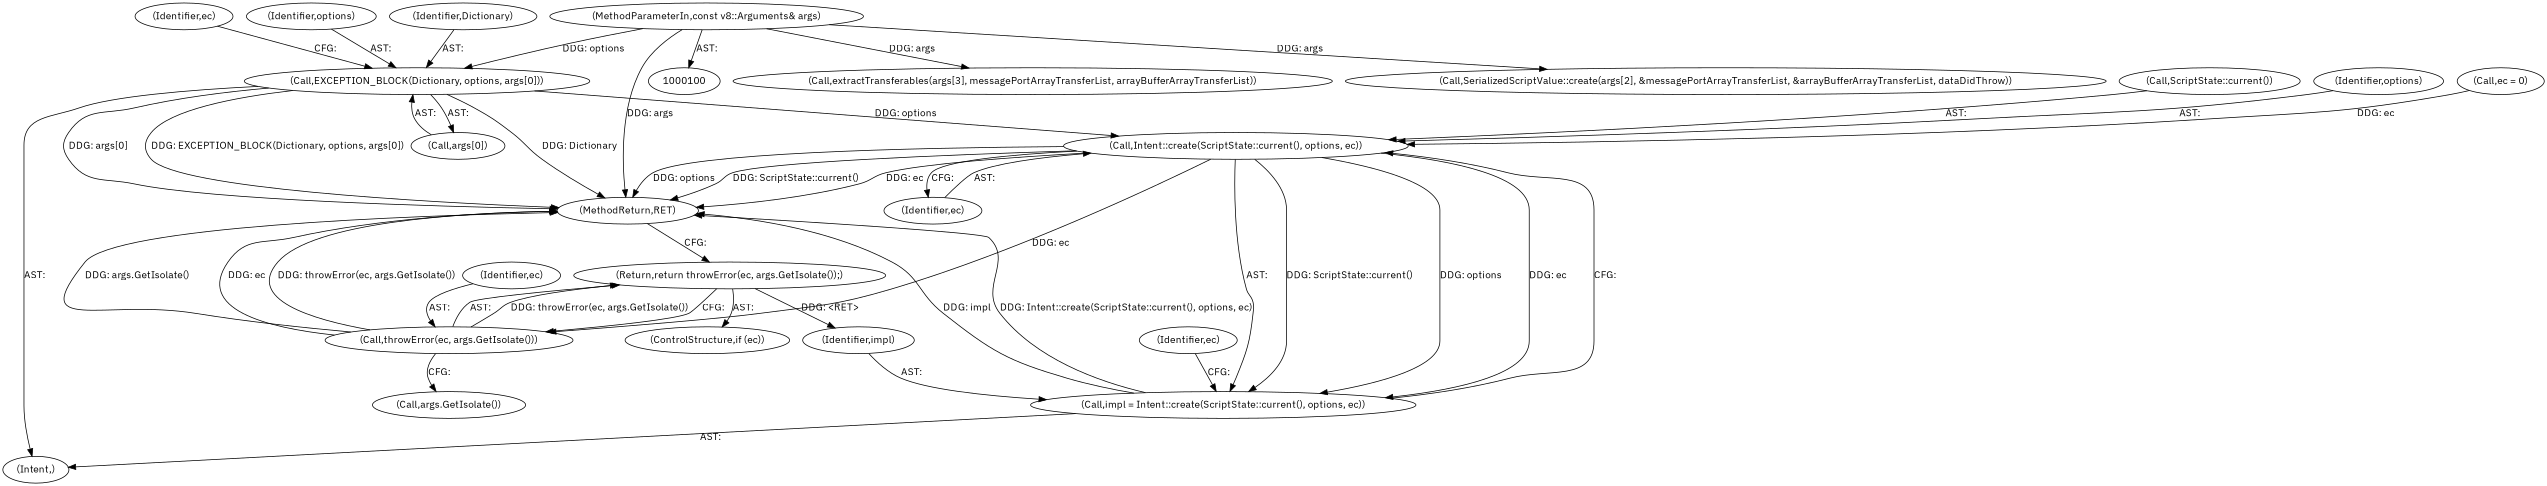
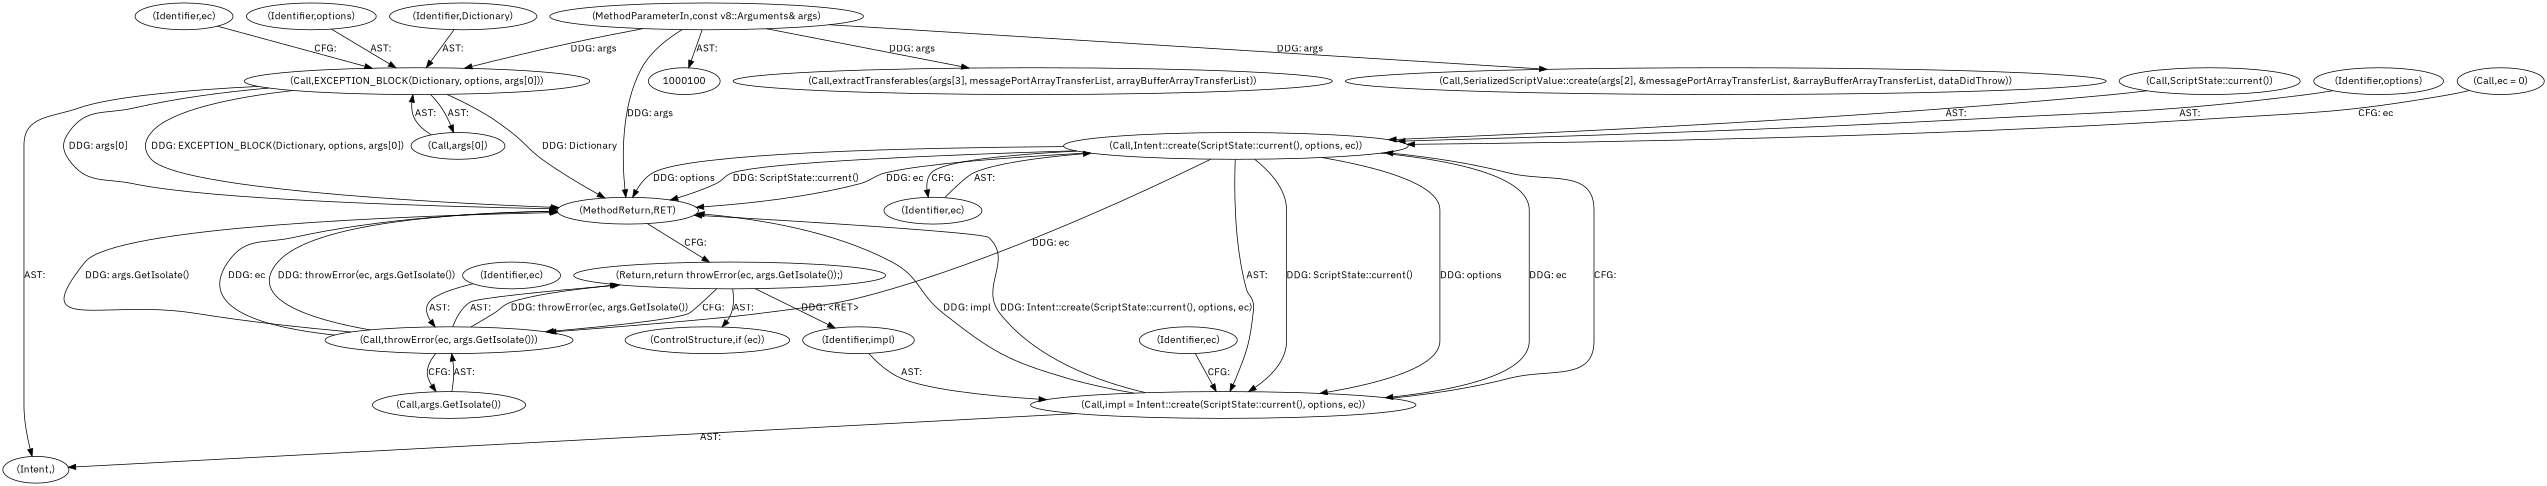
  digraph {
    fontname="IBM Plex Sans"
    node [fontname="IBM Plex Sans"]
    edge [fontname="IBM Plex Sans"]
    n1 [label="(Call,EXCEPTION_BLOCK(Dictionary, options, args[0]))"]
    n2 [label="(Call,Intent::create(ScriptState::current(), options, ec))"]
    n3 [label="(MethodReturn,RET)"]
    n4 [label="(Call,args[0])"]
    n5 [label="(Intent,)"]
    n6 [label="(Call,impl = Intent::create(ScriptState::current(), options, ec))"]
    n7 [label="(Call,throwError(ec, args.GetIsolate()))"]
    n8 [label="(Identifier,ec)"]
    n9 [label="(Return,return throwError(ec, args.GetIsolate());)"]
    n10 [label="(MethodParameterIn,const v8::Arguments& args)"]
    n11 [label="(Call,extractTransferables(args[3], messagePortArrayTransferList, arrayBufferArrayTransferList))"]
    n12 [label="(Call,SerializedScriptValue::create(args[2], &messagePortArrayTransferList, &arrayBufferArrayTransferList, dataDidThrow))"]
    1000100
    n14 [label="(Call,args.GetIsolate())"]
    n15 [label="(ControlStructure,if (ec))"]
    n16 [label="(Identifier,impl)"]
    n17 [label="(Call,ec = 0)"]
    n18 [label="(Identifier,ec)"]
    n19 [label="(Identifier,Dictionary)"]
    n20 [label="(Identifier,ec)"]
    n21 [label="(Call,ScriptState::current())"]
    n22 [label="(Identifier,options)"]
    n23 [label="(Identifier,options)"]
    n24 [label="(Identifier,ec)"]
-   n1 -> n2 [label="DDG: options"]
    n1 -> n3 [label="DDG: Dictionary"]
    n1 -> n3 [label="DDG: args[0]"]
    n1 -> n3 [label="DDG: EXCEPTION_BLOCK(Dictionary, options, args[0])"]
    n1 -> n4 [label="AST: "]
    n1 -> n5 [label="AST: "]
    n2 -> n3 [label="DDG: options"]
    n2 -> n3 [label="DDG: ScriptState::current()"]
    n2 -> n3 [label="DDG: ec"]
    n2 -> n6 [label="AST: "]
    n2 -> n6 [label="DDG: ScriptState::current()"]
    n2 -> n6 [label="DDG: options"]
    n2 -> n6 [label="DDG: ec"]
    n2 -> n7 [label="DDG: ec"]
    n2 -> n8 [label="CFG: "]
    n3 -> n9 [label="CFG: "]
    n4 -> n1 [label="AST: "]
    n6 -> n2 [label="CFG: "]
    n6 -> n3 [label="DDG: Intent::create(ScriptState::current(), options, ec)"]
    n6 -> n3 [label="DDG: impl"]
    n6 -> n5 [label="AST: "]
    n7 -> n3 [label="DDG: args.GetIsolate()"]
    n7 -> n3 [label="DDG: throwError(ec, args.GetIsolate())"]
    n7 -> n3 [label="DDG: ec"]
    n7 -> n9 [label="AST: "]
    n7 -> n9 [label="DDG: throwError(ec, args.GetIsolate())"]
    n7 -> n14 [label="CFG: "]
    n8 -> n2 [label="AST: "]
    n9 -> n7 [label="CFG: "]
    n9 -> n15 [label="AST: "]
    n9 -> n16 [label="DDG: <RET>"]
-   n10 -> n1 [label="DDG: options"]
+   n10 -> n1 [label="DDG: args"]
    n10 -> n3 [label="DDG: args"]
    n10 -> n11 [label="DDG: args"]
    n10 -> n12 [label="DDG: args"]
    n10 -> 1000100 [label="AST: "]
+   n14 -> n7 [label="AST: "]
    n16 -> n6 [label="AST: "]
-   n17 -> n2 [label="DDG: ec"]
+   n17 -> n2 [label="CFG: ec"]
    n18 -> n6 [label="CFG: "]
    n19 -> n1 [label="AST: "]
    n20 -> n1 [label="CFG: "]
    n21 -> n2 [label="AST: "]
    n22 -> n1 [label="AST: "]
    n23 -> n2 [label="AST: "]
    n24 -> n7 [label="AST: "]
  }
